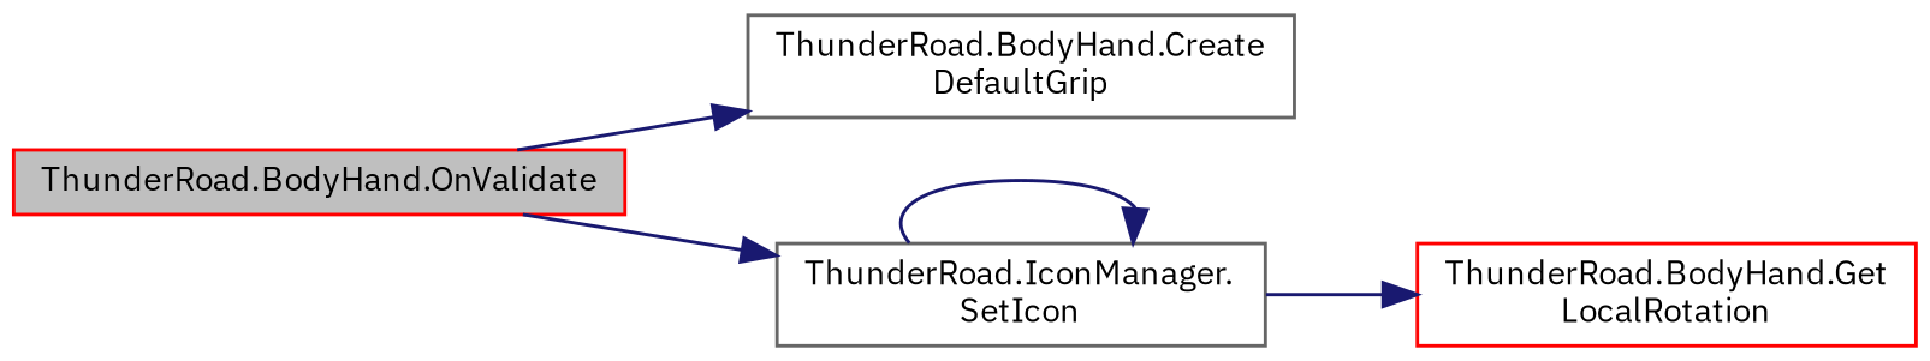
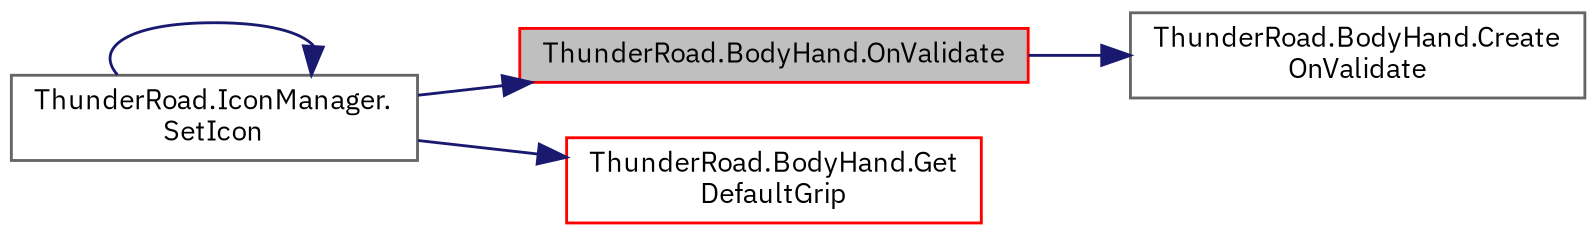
  digraph {
    fontname="IBM Plex Sans"
    rankdir=LR
    node [color=red fillcolor=white fontname="IBM Plex Sans" fontsize=10 shape=record style=filled]
    edge [color=midnightblue fontname="IBM Plex Sans" fontsize=10 labelfontname=Helvetica labelfontsize=10 style=solid]
    n1 [fillcolor=grey75 fontcolor=black height=0.2 label="ThunderRoad.BodyHand.OnValidate" width=0.4]
-   n2 [color=gray40 height=0.2 label="ThunderRoad.BodyHand.Create\lDefaultGrip" width=0.4]
+   n2 [color=gray40 height=0.2 label="ThunderRoad.BodyHand.Create\lOnValidate" width=0.4]
    n3 [color=gray40 height=0.2 label="ThunderRoad.IconManager.\lSetIcon" width=0.4]
-   n4 [height=0.2 label="ThunderRoad.BodyHand.Get\lLocalRotation" width=0.4]
+   n4 [height=0.2 label="ThunderRoad.BodyHand.Get\lDefaultGrip" width=0.4]
    n1 -> n2
-   n1 -> n3
+   n3 -> n1
    n3 -> n3
    n3 -> n4
  }
